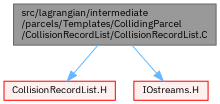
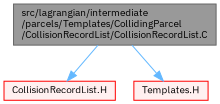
  digraph {
    fontname="IBM Plex Sans"
    node [color=red fillcolor="#FFF0F0" fontname="IBM Plex Sans" fontsize=10 shape=box style=filled]
    edge [color=steelblue1 fontname="IBM Plex Sans" fontsize=10 labelfontname=Helvetica labelfontsize=10 style=solid]
    n1 [color=gray40 fillcolor=grey60 fontcolor=black height=0.2 label="src/lagrangian/intermediate\l/parcels/Templates/CollidingParcel\l/CollisionRecordList/CollisionRecordList.C" width=0.4]
    n2 [height=0.2 label="CollisionRecordList.H" width=0.4]
-   n3 [height=0.2 label="IOstreams.H" width=0.4]
+   n3 [height=0.2 label="Templates.H" width=0.4]
    n1 -> n2
    n1 -> n3
  }
